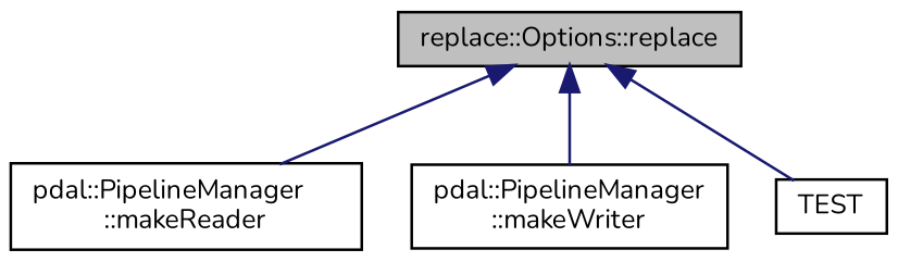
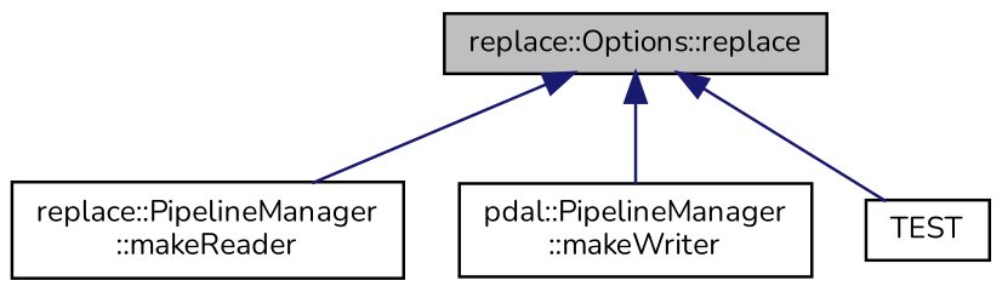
  digraph {
    fontname=Nunito
    rankdir=TB
    node [color=black fillcolor=white fontname=Nunito fontsize=10 shape=record style=filled]
    edge [color=midnightblue dir=back fontname=Nunito fontsize=10 labelfontname=Helvetica labelfontsize=10 style=solid]
    n1 [fillcolor=grey75 fontcolor=black height=0.2 label="replace::Options::replace" width=0.4]
-   n2 [height=0.2 label="pdal::PipelineManager\l::makeReader" width=0.4]
+   n2 [height=0.2 label="replace::PipelineManager\l::makeReader" width=0.4]
    n3 [height=0.2 label="pdal::PipelineManager\l::makeWriter" width=0.4]
    n4 [height=0.2 label=TEST width=0.4]
    n1 -> n2
    n1 -> n3
    n1 -> n4
  }
